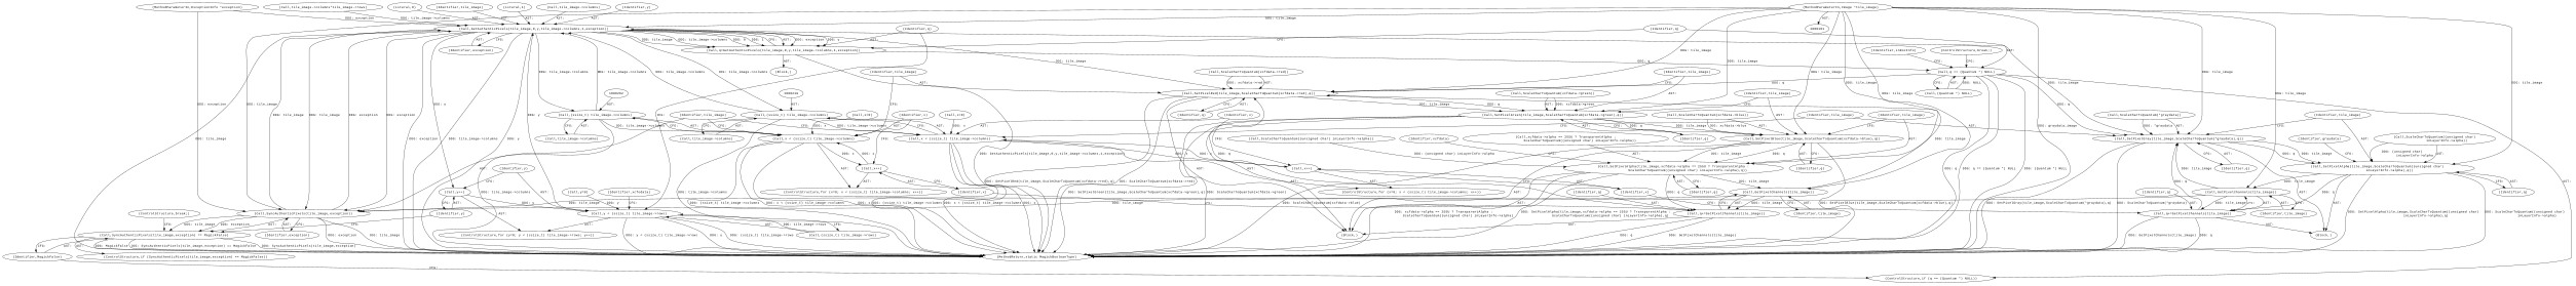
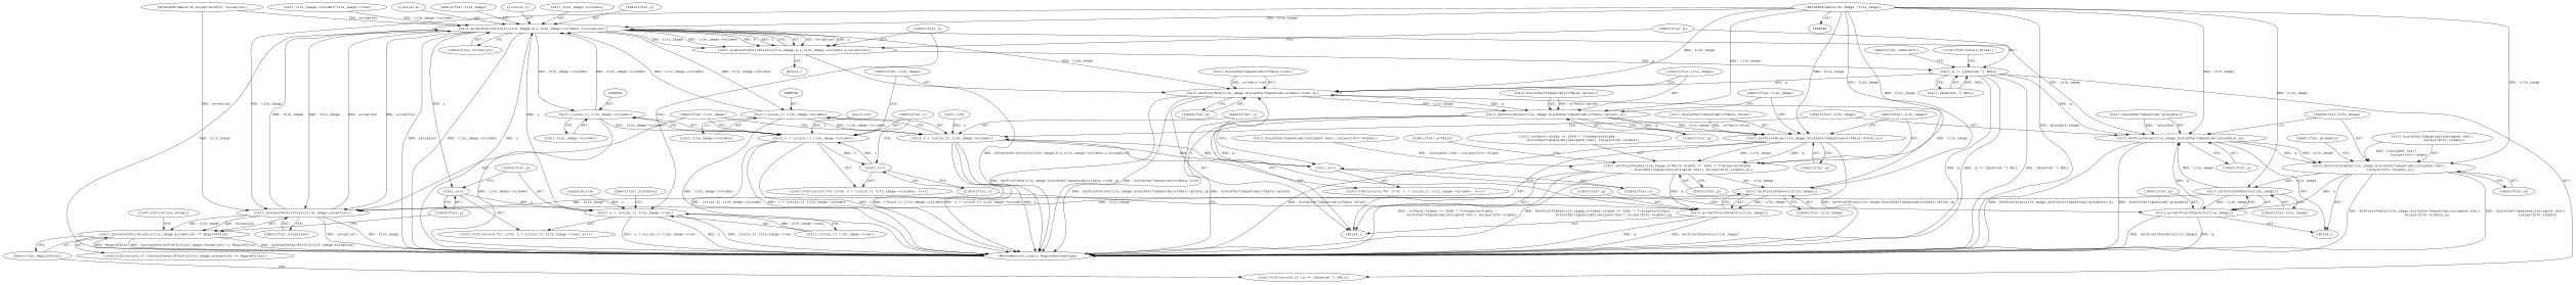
  digraph {
    fontname="Liberation Mono"
    node [fontname="Liberation Mono"]
    edge [fontname="Liberation Mono"]
    n1 [label="(MethodParameterIn,Image *tile_image)"]
    n2 [label="(Call,GetAuthenticPixels(tile_image,0,y,tile_image->columns,1,exception))"]
    n3 [label="(Call,SetPixelGray(tile_image,ScaleCharToQuantum(*graydata),q))"]
    n4 [label="(Call,SetPixelAlpha(tile_image,ScaleCharToQuantum((unsigned char)\n            inLayerInfo->alpha),q))"]
    n5 [label="(Call,GetPixelChannels(tile_image))"]
    n6 [label="(Call,SyncAuthenticPixels(tile_image,exception))"]
    n7 [label="(Call,SetPixelRed(tile_image,ScaleCharToQuantum(xcfdata->red),q))"]
    n8 [label="(Call,SetPixelGreen(tile_image,ScaleCharToQuantum(xcfdata->green),q))"]
    n9 [label="(Call,SetPixelBlue(tile_image,ScaleCharToQuantum(xcfdata->blue),q))"]
    n10 [label="(Call,SetPixelAlpha(tile_image,xcfdata->alpha == 255U ? TransparentAlpha :\n              ScaleCharToQuantum((unsigned char) inLayerInfo->alpha),q))"]
    n11 [label="(Call,GetPixelChannels(tile_image))"]
    n12 [label="(MethodReturn,static MagickBooleanType)"]
    1000101
    n14 [label="(Call,y++)"]
    n15 [label="(Call,q=GetAuthenticPixels(tile_image,0,y,tile_image->columns,1,exception))"]
    n16 [label="(Call,(ssize_t) tile_image->columns)"]
    n17 [label="(Call,(ssize_t) tile_image->columns)"]
    n18 [label="(Identifier,exception)"]
    n19 [label="(Block,)"]
    n20 [label="(Identifier,q)"]
    n21 [label="(Call,q+=GetPixelChannels(tile_image))"]
    n22 [label="(Identifier,q)"]
    n23 [label="(Identifier,tile_image)"]
    n24 [label="(Call,SyncAuthenticPixels(tile_image,exception) == MagickFalse)"]
    n25 [label="(Identifier,exception)"]
    n26 [label="(Identifier,q)"]
    n27 [label="(Block,)"]
    n28 [label="(Identifier,q)"]
    n29 [label="(Identifier,q)"]
    n30 [label="(Call,q+=GetPixelChannels(tile_image))"]
    n31 [label="(Identifier,q)"]
    n32 [label="(Identifier,tile_image)"]
    n33 [label="(Call,y < (ssize_t) tile_image->rows)"]
    n34 [label="(Identifier,y)"]
    n35 [label="(ControlStructure,for (y=0; y < (ssize_t) tile_image->rows; y++))"]
    n36 [label="(Call,q == (Quantum *) NULL)"]
    n37 [label="(Block,)"]
    n38 [label="(Call,x < (ssize_t) tile_image->columns)"]
    n39 [label="(Call,tile_image->columns)"]
    n40 [label="(Call,x < (ssize_t) tile_image->columns)"]
    n41 [label="(Call,tile_image->columns)"]
    n42 [label="(Call,(ssize_t) tile_image->rows)"]
    n43 [label="(Call,(Quantum *) NULL)"]
    n44 [label="(ControlStructure,if (q == (Quantum *) NULL))"]
    n45 [label="(ControlStructure,if (SyncAuthenticPixels(tile_image,exception) == MagickFalse))"]
    n46 [label="(Identifier,MagickFalse)"]
    n47 [label="(Call,x++)"]
    n48 [label="(ControlStructure,for (x=0; x < (ssize_t) tile_image->columns; x++))"]
    n49 [label="(Identifier,x)"]
    n50 [label="(Call,x++)"]
    n51 [label="(ControlStructure,for (x=0; x < (ssize_t) tile_image->columns; x++))"]
    n52 [label="(Identifier,x)"]
    n53 [label="(ControlStructure,break;)"]
    n54 [label="(Identifier,tile_image)"]
    n55 [label="(Identifier,tile_image)"]
    n56 [label="(Call,x=0)"]
    n57 [label="(Identifier,tile_image)"]
    n58 [label="(Identifier,x)"]
    n59 [label="(Identifier,q)"]
    n60 [label="(Identifier,tile_image)"]
    n61 [label="(Call,ScaleCharToQuantum((unsigned char) inLayerInfo->alpha))"]
    n62 [label="(Call,tile_image->columns*tile_image->rows)"]
    n63 [label="(Literal,0)"]
    n64 [label="(Identifier,x)"]
    n65 [label="(MethodParameterIn,ExceptionInfo *exception)"]
    n66 [label="(Identifier,graydata)"]
    n67 [label="(Identifier,tile_image)"]
    n68 [label="(Call,ScaleCharToQuantum(*graydata))"]
    n69 [label="(Identifier,tile_image)"]
    n70 [label="(Call,ScaleCharToQuantum(xcfdata->blue))"]
    n71 [label="(Identifier,tile_image)"]
    n72 [label="(Identifier,q)"]
    n73 [label="(Identifier,q)"]
    n74 [label="(Call,xcfdata->alpha == 255U ? TransparentAlpha :\n              ScaleCharToQuantum((unsigned char) inLayerInfo->alpha))"]
    n75 [label="(Identifier,tile_image)"]
    n76 [label="(Call,ScaleCharToQuantum((unsigned char)\n            inLayerInfo->alpha))"]
    n77 [label="(Identifier,q)"]
    n78 [label="(ControlStructure,break;)"]
    n79 [label="(Literal,1)"]
    n80 [label="(Call,ScaleCharToQuantum(xcfdata->red))"]
    n81 [label="(Call,tile_image->columns)"]
    n82 [label="(Identifier,xcfodata)"]
    n83 [label="(Identifier,y)"]
-   n84 [label="(Call,y=0)"]
+   n84 [label="(Quantum,y=0)"]
    n85 [label="(Call,x=0)"]
    n86 [label="(Identifier,y)"]
    n87 [label="(Identifier,inDocInfo)"]
    n88 [label="(Call,ScaleCharToQuantum(xcfdata->green))"]
    n89 [label="(Identifier,xcfdata)"]
    1000219
    1000262
    n1 -> n2 [label="DDG: tile_image"]
    n1 -> n3 [label="DDG: tile_image"]
    n1 -> n4 [label="DDG: tile_image"]
    n1 -> n5 [label="DDG: tile_image"]
    n1 -> n6 [label="DDG: tile_image"]
    n1 -> n7 [label="DDG: tile_image"]
    n1 -> n8 [label="DDG: tile_image"]
    n1 -> n9 [label="DDG: tile_image"]
    n1 -> n10 [label="DDG: tile_image"]
    n1 -> n11 [label="DDG: tile_image"]
    n1 -> n12 [label="DDG: graydata_image"]
    n1 -> 1000101 [label="AST: "]
    n2 -> n3 [label="DDG: tile_image"]
    n2 -> n6 [label="DDG: tile_image"]
    n2 -> n6 [label="DDG: exception"]
    n2 -> n7 [label="DDG: tile_image"]
    n2 -> n12 [label="DDG: tile_image"]
    n2 -> n12 [label="DDG: exception"]
    n2 -> n12 [label="DDG: tile_image->columns"]
    n2 -> n12 [label="DDG: y"]
    n2 -> n14 [label="DDG: y"]
    n2 -> n15 [label="AST: "]
    n2 -> n15 [label="DDG: exception"]
    n2 -> n15 [label="DDG: y"]
    n2 -> n15 [label="DDG: tile_image"]
    n2 -> n15 [label="DDG: tile_image->columns"]
    n2 -> n15 [label="DDG: 0"]
    n2 -> n15 [label="DDG: 1"]
    n2 -> n16 [label="DDG: tile_image->columns"]
    n2 -> n17 [label="DDG: tile_image->columns"]
    n2 -> n18 [label="CFG: "]
    n3 -> n4 [label="DDG: tile_image"]
    n3 -> n4 [label="DDG: q"]
    n3 -> n12 [label="DDG: SetPixelGray(tile_image,ScaleCharToQuantum(*graydata),q)"]
    n3 -> n12 [label="DDG: ScaleCharToQuantum(*graydata)"]
    n3 -> n19 [label="AST: "]
    n3 -> n20 [label="CFG: "]
    n4 -> n5 [label="DDG: tile_image"]
    n4 -> n12 [label="DDG: SetPixelAlpha(tile_image,ScaleCharToQuantum((unsigned char)\n            inLayerInfo->alpha),q)"]
    n4 -> n12 [label="DDG: ScaleCharToQuantum((unsigned char)\n            inLayerInfo->alpha)"]
    n4 -> n19 [label="AST: "]
    n4 -> n21 [label="DDG: q"]
    n4 -> n22 [label="CFG: "]
    n5 -> n3 [label="DDG: tile_image"]
    n5 -> n6 [label="DDG: tile_image"]
    n5 -> n21 [label="AST: "]
    n5 -> n21 [label="DDG: tile_image"]
    n5 -> n23 [label="CFG: "]
    n6 -> n2 [label="DDG: tile_image"]
    n6 -> n2 [label="DDG: exception"]
    n6 -> n12 [label="DDG: tile_image"]
    n6 -> n12 [label="DDG: exception"]
    n6 -> n24 [label="AST: "]
    n6 -> n24 [label="DDG: tile_image"]
    n6 -> n24 [label="DDG: exception"]
    n6 -> n25 [label="CFG: "]
    n7 -> n8 [label="DDG: tile_image"]
    n7 -> n8 [label="DDG: q"]
    n7 -> n12 [label="DDG: SetPixelRed(tile_image,ScaleCharToQuantum(xcfdata->red),q)"]
    n7 -> n12 [label="DDG: ScaleCharToQuantum(xcfdata->red)"]
    n7 -> n26 [label="CFG: "]
    n7 -> n27 [label="AST: "]
    n8 -> n9 [label="DDG: tile_image"]
    n8 -> n9 [label="DDG: q"]
    n8 -> n12 [label="DDG: ScaleCharToQuantum(xcfdata->green)"]
    n8 -> n12 [label="DDG: SetPixelGreen(tile_image,ScaleCharToQuantum(xcfdata->green),q)"]
    n8 -> n27 [label="AST: "]
    n8 -> n28 [label="CFG: "]
    n9 -> n10 [label="DDG: tile_image"]
    n9 -> n10 [label="DDG: q"]
    n9 -> n12 [label="DDG: ScaleCharToQuantum(xcfdata->blue)"]
    n9 -> n12 [label="DDG: SetPixelBlue(tile_image,ScaleCharToQuantum(xcfdata->blue),q)"]
    n9 -> n27 [label="AST: "]
    n9 -> n29 [label="CFG: "]
    n10 -> n11 [label="DDG: tile_image"]
    n10 -> n12 [label="DDG: xcfdata->alpha == 255U ? TransparentAlpha :\n              ScaleCharToQuantum((unsigned char) inLayerInfo->alpha)"]
    n10 -> n12 [label="DDG: SetPixelAlpha(tile_image,xcfdata->alpha == 255U ? TransparentAlpha :\n              ScaleCharToQuantum((unsigned char) inLayerInfo->alpha),q)"]
    n10 -> n27 [label="AST: "]
    n10 -> n30 [label="DDG: q"]
    n10 -> n31 [label="CFG: "]
    n11 -> n6 [label="DDG: tile_image"]
    n11 -> n7 [label="DDG: tile_image"]
    n11 -> n30 [label="AST: "]
    n11 -> n30 [label="DDG: tile_image"]
    n11 -> n32 [label="CFG: "]
    n14 -> n33 [label="DDG: y"]
    n14 -> n34 [label="CFG: "]
    n14 -> n35 [label="AST: "]
    n15 -> n2 [label="CFG: "]
    n15 -> n12 [label="DDG: GetAuthenticPixels(tile_image,0,y,tile_image->columns,1,exception)"]
    n15 -> n36 [label="DDG: q"]
    n15 -> n37 [label="AST: "]
    n16 -> n2 [label="DDG: tile_image->columns"]
    n16 -> n12 [label="DDG: tile_image->columns"]
    n16 -> n38 [label="AST: "]
    n16 -> n38 [label="DDG: tile_image->columns"]
    n16 -> n39 [label="CFG: "]
    n17 -> n2 [label="DDG: tile_image->columns"]
    n17 -> n12 [label="DDG: tile_image->columns"]
    n17 -> n40 [label="AST: "]
    n17 -> n40 [label="DDG: tile_image->columns"]
    n17 -> n41 [label="CFG: "]
    n18 -> n2 [label="AST: "]
    n20 -> n3 [label="AST: "]
    n21 -> n3 [label="DDG: q"]
    n21 -> n5 [label="CFG: "]
    n21 -> n12 [label="DDG: q"]
    n21 -> n12 [label="DDG: GetPixelChannels(tile_image)"]
    n21 -> n19 [label="AST: "]
    n22 -> n4 [label="AST: "]
    n23 -> n5 [label="AST: "]
    n24 -> n12 [label="DDG: SyncAuthenticPixels(tile_image,exception) == MagickFalse"]
    n24 -> n12 [label="DDG: SyncAuthenticPixels(tile_image,exception)"]
    n24 -> n12 [label="DDG: MagickFalse"]
    n24 -> n45 [label="AST: "]
    n24 -> n46 [label="CFG: "]
    n25 -> n6 [label="AST: "]
    n26 -> n7 [label="AST: "]
    n28 -> n8 [label="AST: "]
    n29 -> n9 [label="AST: "]
    n30 -> n7 [label="DDG: q"]
    n30 -> n11 [label="CFG: "]
    n30 -> n12 [label="DDG: GetPixelChannels(tile_image)"]
    n30 -> n12 [label="DDG: q"]
    n30 -> n27 [label="AST: "]
    n31 -> n10 [label="AST: "]
    n32 -> n11 [label="AST: "]
    n33 -> n2 [label="DDG: y"]
    n33 -> n12 [label="DDG: y"]
    n33 -> n12 [label="DDG: (ssize_t) tile_image->rows"]
    n33 -> n12 [label="DDG: y < (ssize_t) tile_image->rows"]
    n33 -> n35 [label="AST: "]
    n33 -> n42 [label="CFG: "]
    n34 -> n14 [label="AST: "]
    n34 -> n24 [label="CFG: "]
    n36 -> n3 [label="DDG: q"]
    n36 -> n7 [label="DDG: q"]
    n36 -> n12 [label="DDG: (Quantum *) NULL"]
    n36 -> n12 [label="DDG: q"]
    n36 -> n12 [label="DDG: q == (Quantum *) NULL"]
    n36 -> n43 [label="CFG: "]
    n36 -> n44 [label="AST: "]
    n38 -> n12 [label="DDG: x < (ssize_t) tile_image->columns"]
    n38 -> n12 [label="DDG: x"]
    n38 -> n12 [label="DDG: (ssize_t) tile_image->columns"]
    n38 -> n16 [label="CFG: "]
    n38 -> n47 [label="DDG: x"]
    n38 -> n48 [label="AST: "]
    n39 -> n16 [label="AST: "]
    n40 -> n12 [label="DDG: x < (ssize_t) tile_image->columns"]
    n40 -> n12 [label="DDG: x"]
    n40 -> n12 [label="DDG: (ssize_t) tile_image->columns"]
    n40 -> n17 [label="CFG: "]
    n40 -> n50 [label="DDG: x"]
    n40 -> n51 [label="AST: "]
    n41 -> n17 [label="AST: "]
    n42 -> n33 [label="AST: "]
    n42 -> n33 [label="DDG: tile_image->rows"]
    n43 -> n36 [label="AST: "]
    n43 -> n36 [label="DDG: NULL"]
    n46 -> n24 [label="AST: "]
    n46 -> n44 [label="CFG: "]
    n47 -> n38 [label="DDG: x"]
    n47 -> n48 [label="AST: "]
    n47 -> n49 [label="CFG: "]
    n49 -> n21 [label="CFG: "]
    n49 -> n47 [label="AST: "]
    n50 -> n40 [label="DDG: x"]
    n50 -> n51 [label="AST: "]
    n50 -> n52 [label="CFG: "]
    n52 -> n30 [label="CFG: "]
    n52 -> n50 [label="AST: "]
    n53 -> n36 [label="CFG: "]
    n54 -> n3 [label="AST: "]
    n54 -> n38 [label="CFG: "]
    n55 -> n7 [label="CFG: "]
    n55 -> n8 [label="AST: "]
    n56 -> n38 [label="DDG: x"]
    n57 -> n3 [label="CFG: "]
    n57 -> n4 [label="AST: "]
    n58 -> n40 [label="AST: "]
    n58 -> n50 [label="CFG: "]
    n59 -> n15 [label="AST: "]
    n59 -> n33 [label="CFG: "]
    n60 -> n7 [label="AST: "]
    n60 -> n40 [label="CFG: "]
    n61 -> n10 [label="DDG: (unsigned char) inLayerInfo->alpha"]
    n62 -> n2 [label="DDG: tile_image->columns"]
    n63 -> n2 [label="AST: "]
    n64 -> n38 [label="AST: "]
    n64 -> n47 [label="CFG: "]
    n65 -> n2 [label="DDG: exception"]
    n65 -> n6 [label="DDG: exception"]
    n66 -> n4 [label="CFG: "]
    n67 -> n8 [label="CFG: "]
    n67 -> n9 [label="AST: "]
    n68 -> n3 [label="AST: "]
    n68 -> n3 [label="DDG: *graydata"]
    n69 -> n2 [label="AST: "]
    n70 -> n9 [label="AST: "]
    n70 -> n9 [label="DDG: xcfdata->blue"]
    n71 -> n9 [label="CFG: "]
    n71 -> n10 [label="AST: "]
    n72 -> n15 [label="CFG: "]
    n72 -> n36 [label="AST: "]
    n73 -> n30 [label="AST: "]
    n74 -> n10 [label="AST: "]
    n75 -> n6 [label="AST: "]
    n75 -> n38 [label="CFG: "]
    n75 -> n40 [label="CFG: "]
    n76 -> n4 [label="AST: "]
    n76 -> n4 [label="DDG: (unsigned char)\n            inLayerInfo->alpha"]
    n77 -> n21 [label="AST: "]
    n78 -> n24 [label="CFG: "]
    n79 -> n2 [label="AST: "]
    n80 -> n7 [label="AST: "]
    n80 -> n7 [label="DDG: xcfdata->red"]
    n81 -> n2 [label="AST: "]
    n82 -> n33 [label="CFG: "]
    n83 -> n2 [label="AST: "]
    n84 -> n33 [label="DDG: y"]
    n85 -> n40 [label="DDG: x"]
    n86 -> n14 [label="CFG: "]
    n86 -> n33 [label="AST: "]
    n87 -> n36 [label="CFG: "]
    n88 -> n8 [label="AST: "]
    n88 -> n8 [label="DDG: xcfdata->green"]
    n89 -> n10 [label="CFG: "]
    1000219 -> n16 [label="AST: "]
    1000262 -> n17 [label="AST: "]
  }
